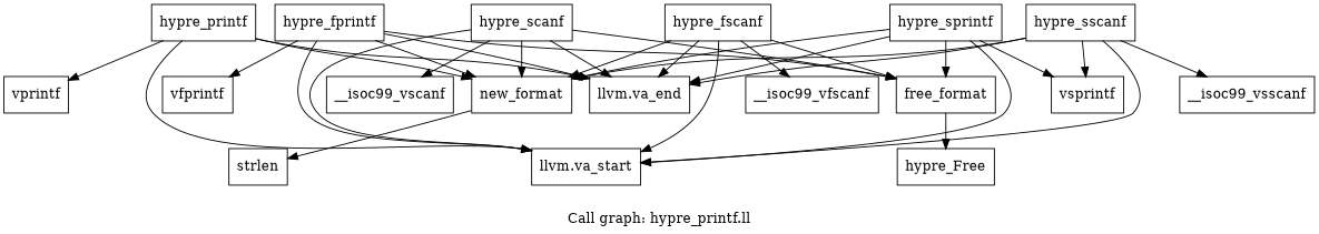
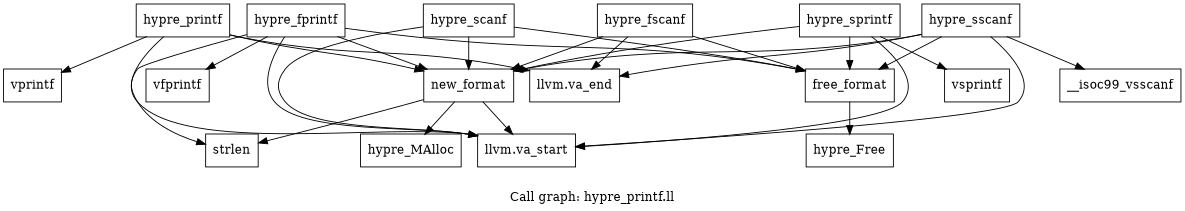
  digraph {
    label="Call graph: hypre_printf.ll"
    node [shape=record]
    n1 [label="{new_format}"]
    n2 [label="{strlen}"]
+   n3 [label="{hypre_MAlloc}"]
    n4 [label="{free_format}"]
    n5 [label="{hypre_Free}"]
    n6 [label="{hypre_printf}"]
    n7 [label="{llvm.va_start}"]
    n8 [label="{vprintf}"]
    n9 [label="{llvm.va_end}"]
    n10 [label="{hypre_fprintf}"]
    n11 [label="{vfprintf}"]
    n12 [label="{hypre_sprintf}"]
    n13 [label="{vsprintf}"]
    n14 [label="{hypre_scanf}"]
-   n15 [label="{__isoc99_vscanf}"]
    n16 [label="{hypre_fscanf}"]
-   n17 [label="{__isoc99_vfscanf}"]
    n18 [label="{hypre_sscanf}"]
    n19 [label="{__isoc99_vsscanf}"]
    n1 -> n2
+   n1 -> n3
    n4 -> n5
    n6 -> n1
    n6 -> n7
    n6 -> n8
    n6 -> n9
    n10 -> n1
    n10 -> n4
    n10 -> n7
-   n10 -> n9
+   n10 -> n2
    n10 -> n11
    n12 -> n1
    n12 -> n4
    n12 -> n7
-   n12 -> n9
    n12 -> n13
    n14 -> n1
    n14 -> n4
    n14 -> n7
-   n14 -> n9
-   n14 -> n15
    n16 -> n1
    n16 -> n4
-   n16 -> n7
+   n1 -> n7
    n16 -> n9
-   n16 -> n17
    n18 -> n1
-   n18 -> n13
+   n18 -> n4
    n18 -> n7
    n18 -> n9
    n18 -> n19
  }
